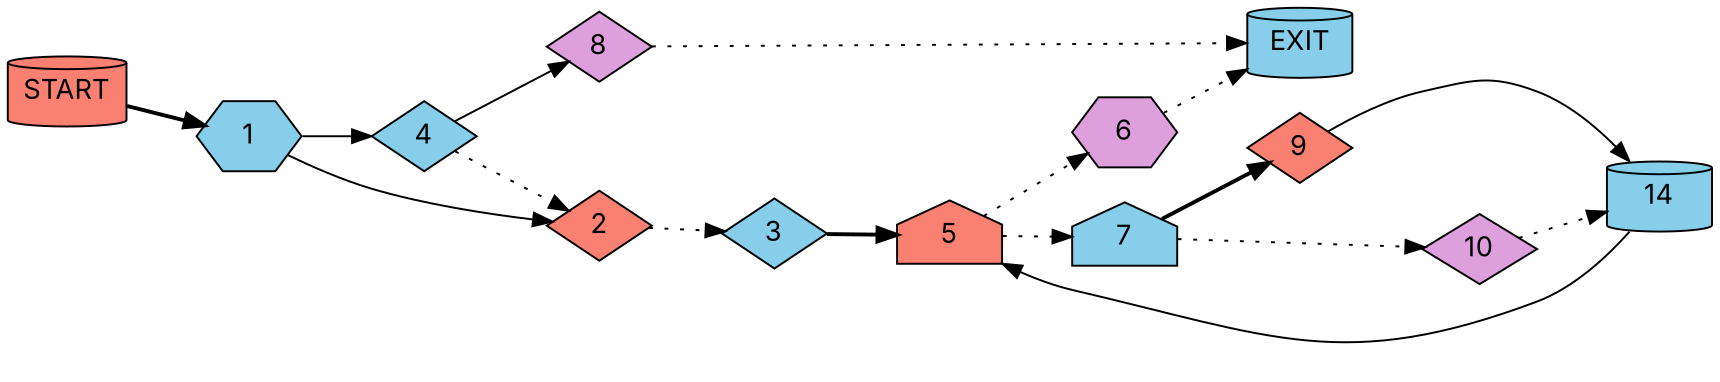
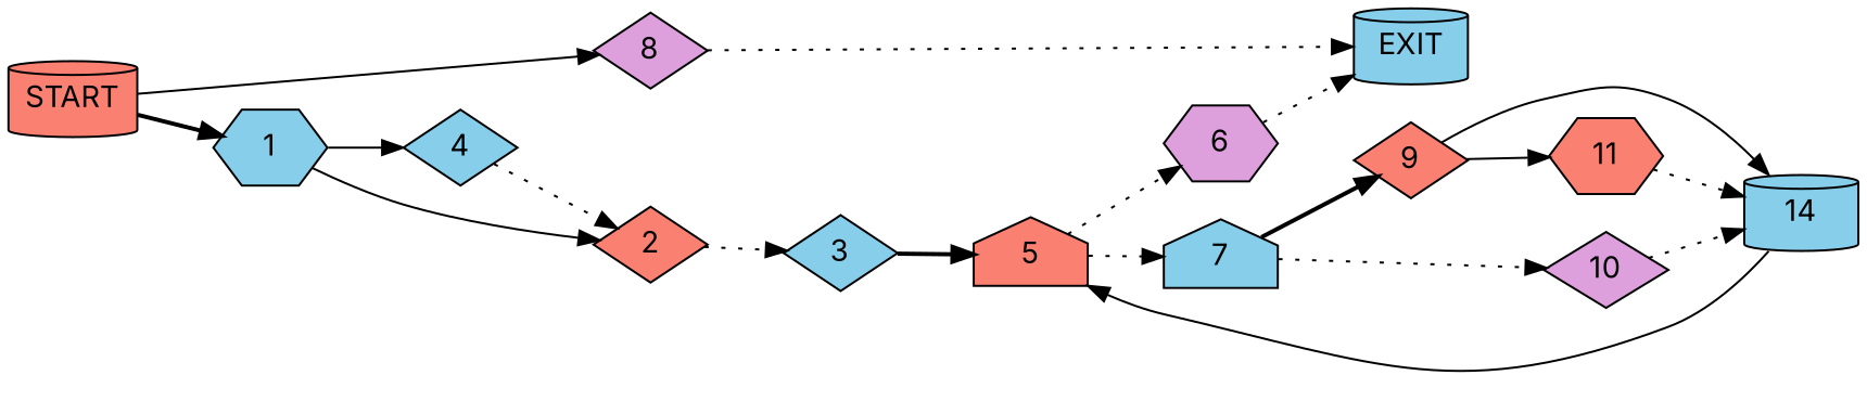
  digraph {
    fontname=Inter
    rankdir=LR
    node [fillcolor=skyblue fontname=Inter shape=diamond style=filled]
    edge [fontname=Inter style=dotted]
    n1 [fillcolor=salmon label=START shape=cylinder]
    1 [shape=hexagon]
    8 [fillcolor=plum]
    2 [fillcolor=salmon]
    4
    n6 [label=EXIT shape=cylinder]
    3
    5 [fillcolor=salmon shape=house]
    6 [fillcolor=plum shape=hexagon]
    7 [shape=house]
    9 [fillcolor=salmon]
    10 [fillcolor=plum]
+   11 [fillcolor=salmon shape=hexagon]
    n14 [label=14 shape=cylinder]
    n1 -> 1 [style=bold]
-   4 -> 8 [style=solid]
+   n1 -> 8 [style=solid]
    1 -> 2 [style=solid]
    1 -> 4 [style=solid]
    8 -> n6
    2 -> 3
    4 -> 2
    3 -> 5 [style=bold]
    5 -> 6
    5 -> 7
    6 -> n6
    7 -> 9 [style=bold]
    7 -> 10
+   9 -> 11 [style=solid]
    9 -> n14 [style=solid]
    10 -> n14
+   11 -> n14
    n14 -> 5 [style=solid]
  }
